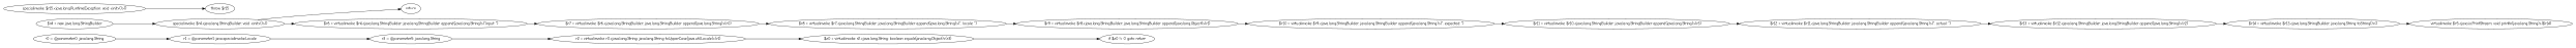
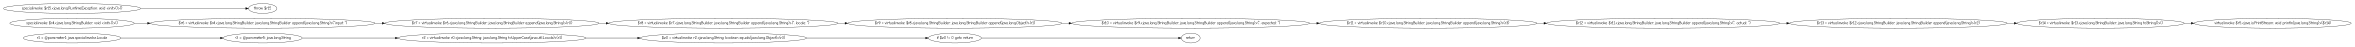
  digraph {
    fontname="Comic Neue"
    rankdir=LR
    node [fontname="Comic Neue"]
    edge [fontname="Comic Neue"]
    n1 [label="r1 := @parameter1: java.specialinvoke.Locale"]
-   "r0 := @parameter0: java.lang.String"
    n3 [label="r3 := @parameter5: java.lang.String"]
    "r2 = virtualinvoke r0.<java.lang.String: java.lang.String toUpperCase(java.util.Locale)>(r1)"
    "$z0 = virtualinvoke r2.<java.lang.String: boolean equals(java.lang.Object)>(r3)"
    "if $z0 != 0 goto return"
    return
-   "$r4 = new java.lang.StringBuilder"
    "specialinvoke $r4.<java.lang.StringBuilder: void <init>()>()"
    "$r6 = virtualinvoke $r4.<java.lang.StringBuilder: java.lang.StringBuilder append(java.lang.String)>(\"input: \")"
    "$r7 = virtualinvoke $r6.<java.lang.StringBuilder: java.lang.StringBuilder append(java.lang.String)>(r0)"
    "$r8 = virtualinvoke $r7.<java.lang.StringBuilder: java.lang.StringBuilder append(java.lang.String)>(\", locale: \")"
    "$r9 = virtualinvoke $r8.<java.lang.StringBuilder: java.lang.StringBuilder append(java.lang.Object)>(r1)"
    "$r10 = virtualinvoke $r9.<java.lang.StringBuilder: java.lang.StringBuilder append(java.lang.String)>(\", expected: \")"
    "$r11 = virtualinvoke $r10.<java.lang.StringBuilder: java.lang.StringBuilder append(java.lang.String)>(r3)"
    "$r12 = virtualinvoke $r11.<java.lang.StringBuilder: java.lang.StringBuilder append(java.lang.String)>(\", actual: \")"
    "$r13 = virtualinvoke $r12.<java.lang.StringBuilder: java.lang.StringBuilder append(java.lang.String)>(r2)"
    "$r14 = virtualinvoke $r13.<java.lang.StringBuilder: java.lang.String toString()>()"
    "virtualinvoke $r5.<java.io.PrintStream: void println(java.lang.String)>($r14)"
    "specialinvoke $r15.<java.lang.RuntimeException: void <init>()>()"
    "throw $r15"
    n1 -> n3
-   "r0 := @parameter0: java.lang.String" -> n1
    n3 -> "r2 = virtualinvoke r0.<java.lang.String: java.lang.String toUpperCase(java.util.Locale)>(r1)"
    "r2 = virtualinvoke r0.<java.lang.String: java.lang.String toUpperCase(java.util.Locale)>(r1)" -> "$z0 = virtualinvoke r2.<java.lang.String: boolean equals(java.lang.Object)>(r3)"
    "$z0 = virtualinvoke r2.<java.lang.String: boolean equals(java.lang.Object)>(r3)" -> "if $z0 != 0 goto return"
-   "specialinvoke $r4.<java.lang.StringBuilder: void <init>()>()" -> return
-   "$r4 = new java.lang.StringBuilder" -> "specialinvoke $r4.<java.lang.StringBuilder: void <init>()>()"
+   "if $z0 != 0 goto return" -> return
    "specialinvoke $r4.<java.lang.StringBuilder: void <init>()>()" -> "$r6 = virtualinvoke $r4.<java.lang.StringBuilder: java.lang.StringBuilder append(java.lang.String)>(\"input: \")"
    "$r6 = virtualinvoke $r4.<java.lang.StringBuilder: java.lang.StringBuilder append(java.lang.String)>(\"input: \")" -> "$r7 = virtualinvoke $r6.<java.lang.StringBuilder: java.lang.StringBuilder append(java.lang.String)>(r0)"
    "$r7 = virtualinvoke $r6.<java.lang.StringBuilder: java.lang.StringBuilder append(java.lang.String)>(r0)" -> "$r8 = virtualinvoke $r7.<java.lang.StringBuilder: java.lang.StringBuilder append(java.lang.String)>(\", locale: \")"
    "$r8 = virtualinvoke $r7.<java.lang.StringBuilder: java.lang.StringBuilder append(java.lang.String)>(\", locale: \")" -> "$r9 = virtualinvoke $r8.<java.lang.StringBuilder: java.lang.StringBuilder append(java.lang.Object)>(r1)"
    "$r9 = virtualinvoke $r8.<java.lang.StringBuilder: java.lang.StringBuilder append(java.lang.Object)>(r1)" -> "$r10 = virtualinvoke $r9.<java.lang.StringBuilder: java.lang.StringBuilder append(java.lang.String)>(\", expected: \")"
    "$r10 = virtualinvoke $r9.<java.lang.StringBuilder: java.lang.StringBuilder append(java.lang.String)>(\", expected: \")" -> "$r11 = virtualinvoke $r10.<java.lang.StringBuilder: java.lang.StringBuilder append(java.lang.String)>(r3)"
    "$r11 = virtualinvoke $r10.<java.lang.StringBuilder: java.lang.StringBuilder append(java.lang.String)>(r3)" -> "$r12 = virtualinvoke $r11.<java.lang.StringBuilder: java.lang.StringBuilder append(java.lang.String)>(\", actual: \")"
    "$r12 = virtualinvoke $r11.<java.lang.StringBuilder: java.lang.StringBuilder append(java.lang.String)>(\", actual: \")" -> "$r13 = virtualinvoke $r12.<java.lang.StringBuilder: java.lang.StringBuilder append(java.lang.String)>(r2)"
    "$r13 = virtualinvoke $r12.<java.lang.StringBuilder: java.lang.StringBuilder append(java.lang.String)>(r2)" -> "$r14 = virtualinvoke $r13.<java.lang.StringBuilder: java.lang.String toString()>()"
    "$r14 = virtualinvoke $r13.<java.lang.StringBuilder: java.lang.String toString()>()" -> "virtualinvoke $r5.<java.io.PrintStream: void println(java.lang.String)>($r14)"
    "specialinvoke $r15.<java.lang.RuntimeException: void <init>()>()" -> "throw $r15"
  }
